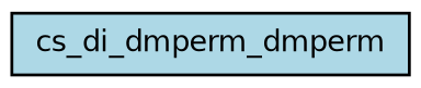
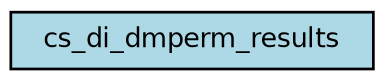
  digraph {
    rankdir=LR
-   n1 [color=black fillcolor=lightblue fontname=Helvetica fontsize=10 height=0.2 label=cs_di_dmperm_dmperm shape=record style=filled width=0.4]
+   n1 [color=black fillcolor=lightblue fontname=Helvetica fontsize=10 height=0.2 label=cs_di_dmperm_results shape=record style=filled width=0.4]
  }
